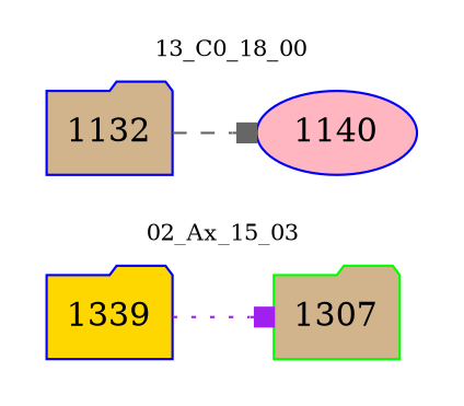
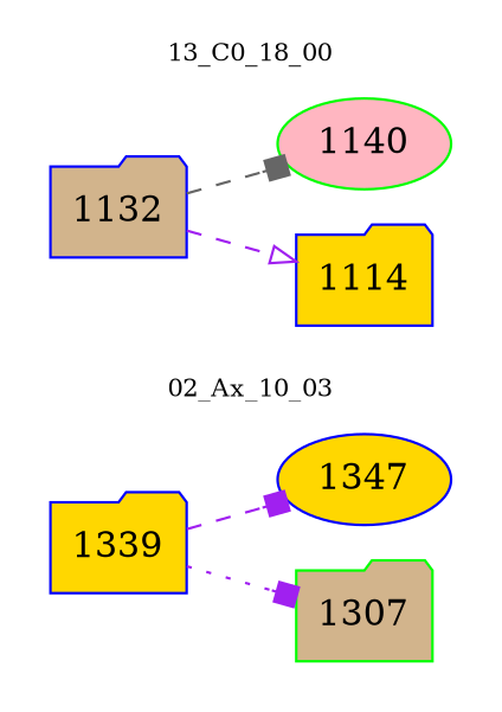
  digraph {
    rankdir=LR
    node [color=blue fillcolor=gold shape=folder style=filled]
    edge [arrowhead=box color=purple style=dashed]
    n1 [label=1339]
    n2 [color=green fillcolor=tan label=1307]
+   n3 [label=1347 shape=ellipse]
    n4 [fillcolor=tan label=1132]
-   n6 [fillcolor=lightpink label=1140 shape=ellipse]
+   n5 [label=1114]
+   n6 [color=green fillcolor=lightpink label=1140 shape=ellipse]
    subgraph cluster_1 {
      color=white
      fontsize=10
-     label="02_Ax_15_03"
+     label="02_Ax_10_03"
      n1
      n2
+     n3
    }
    subgraph cluster_2 {
      color=white
      fontsize=10
      label="13_C0_18_00"
      n4
+     n5
      n6
    }
    n1 -> n2 [style=dotted]
+   n1 -> n3
+   n4 -> n5 [arrowhead=onormal]
    n4 -> n6 [color=gray40]
  }
